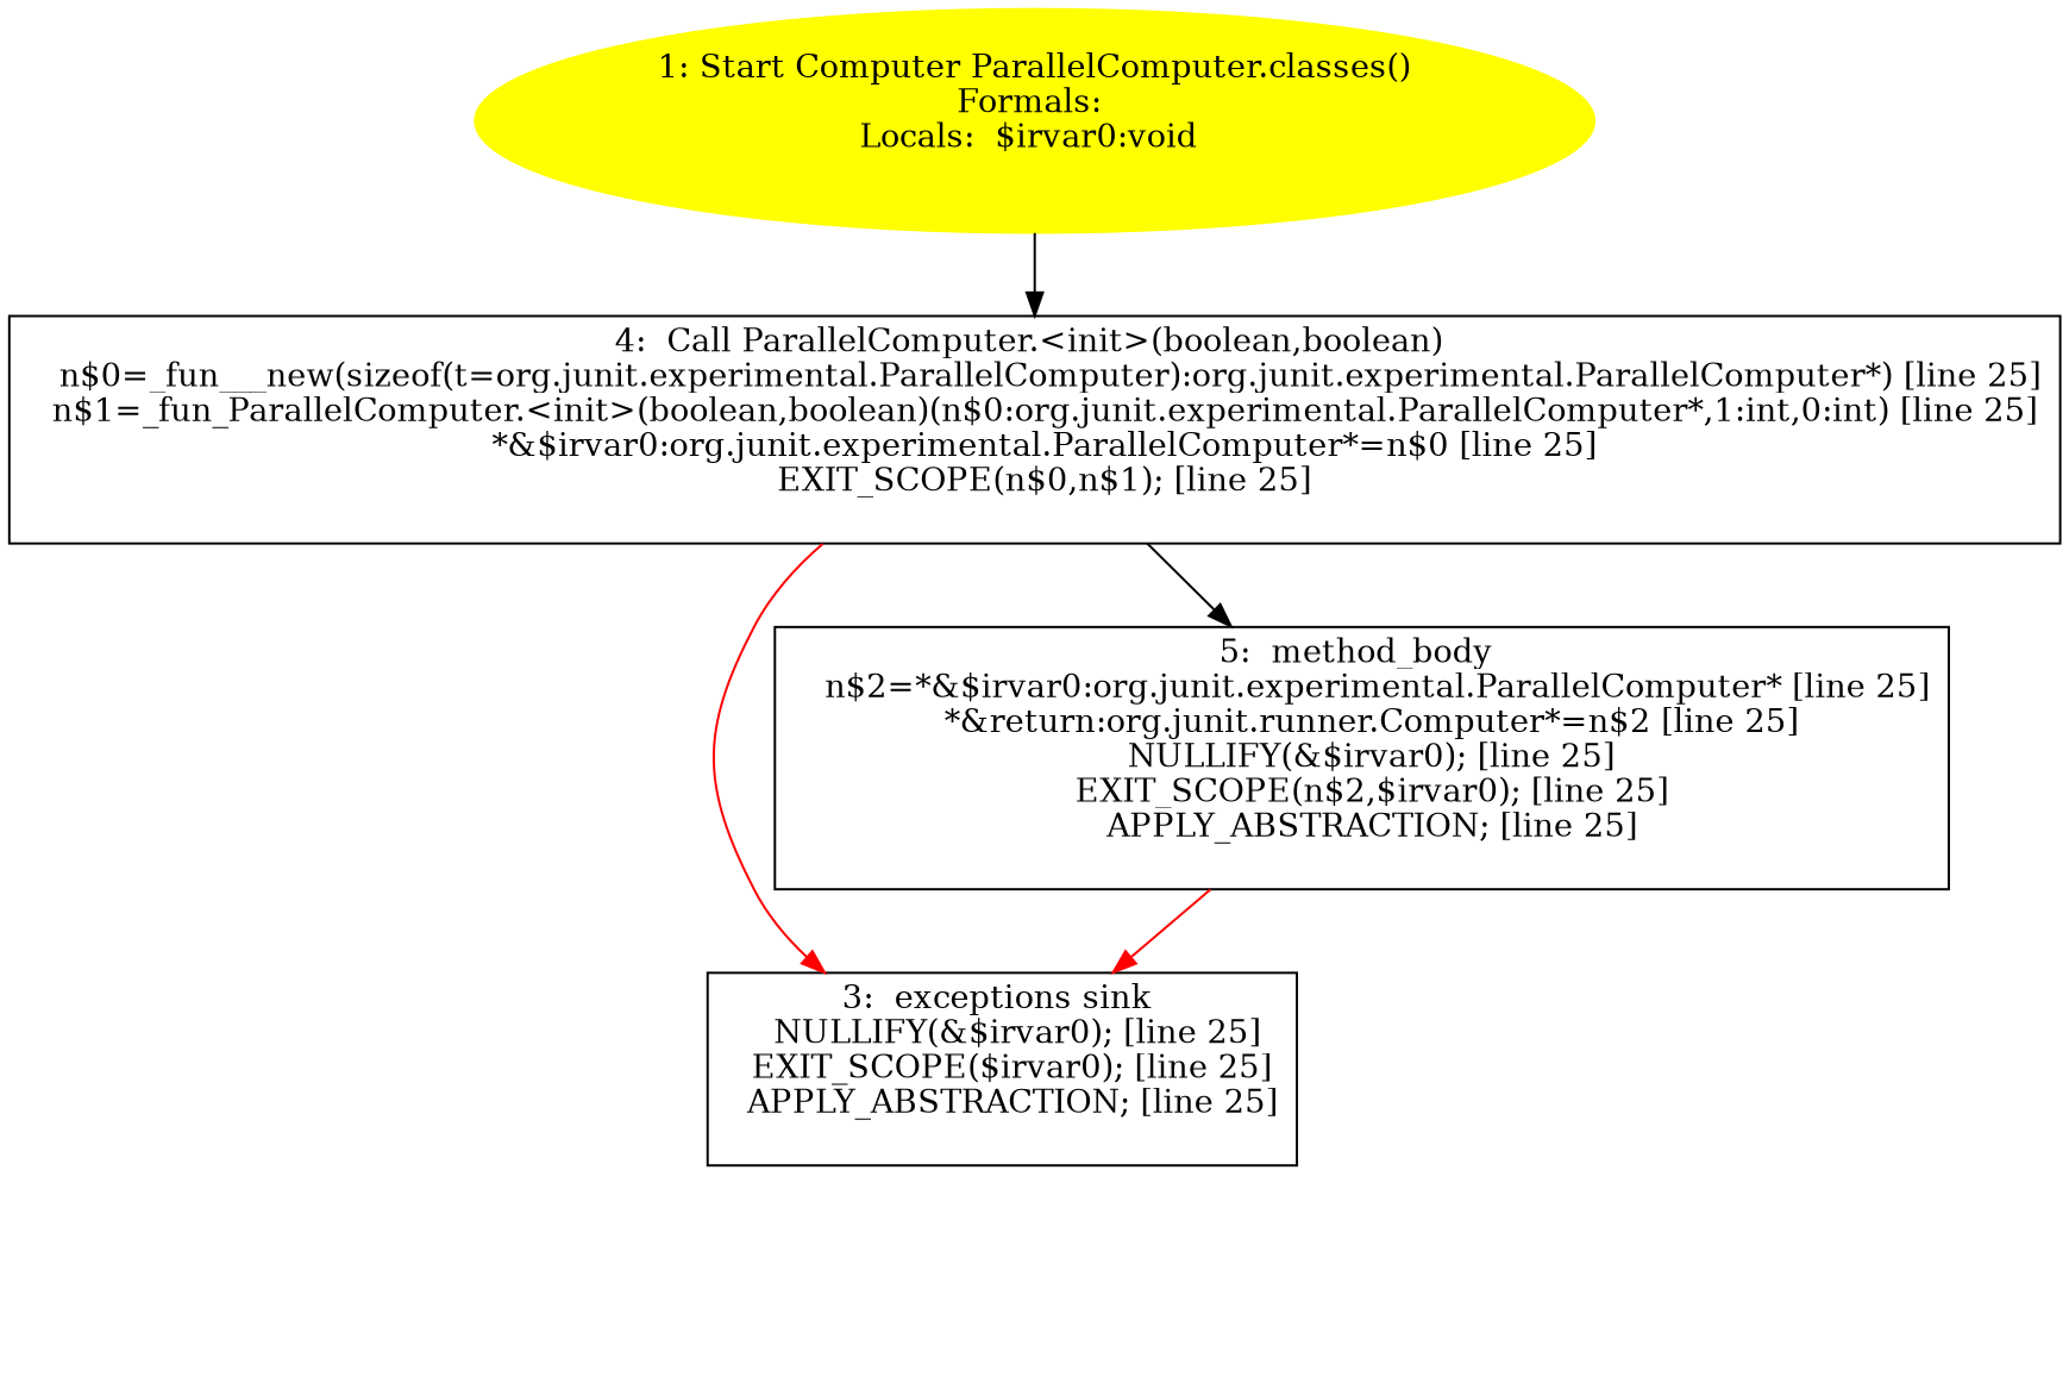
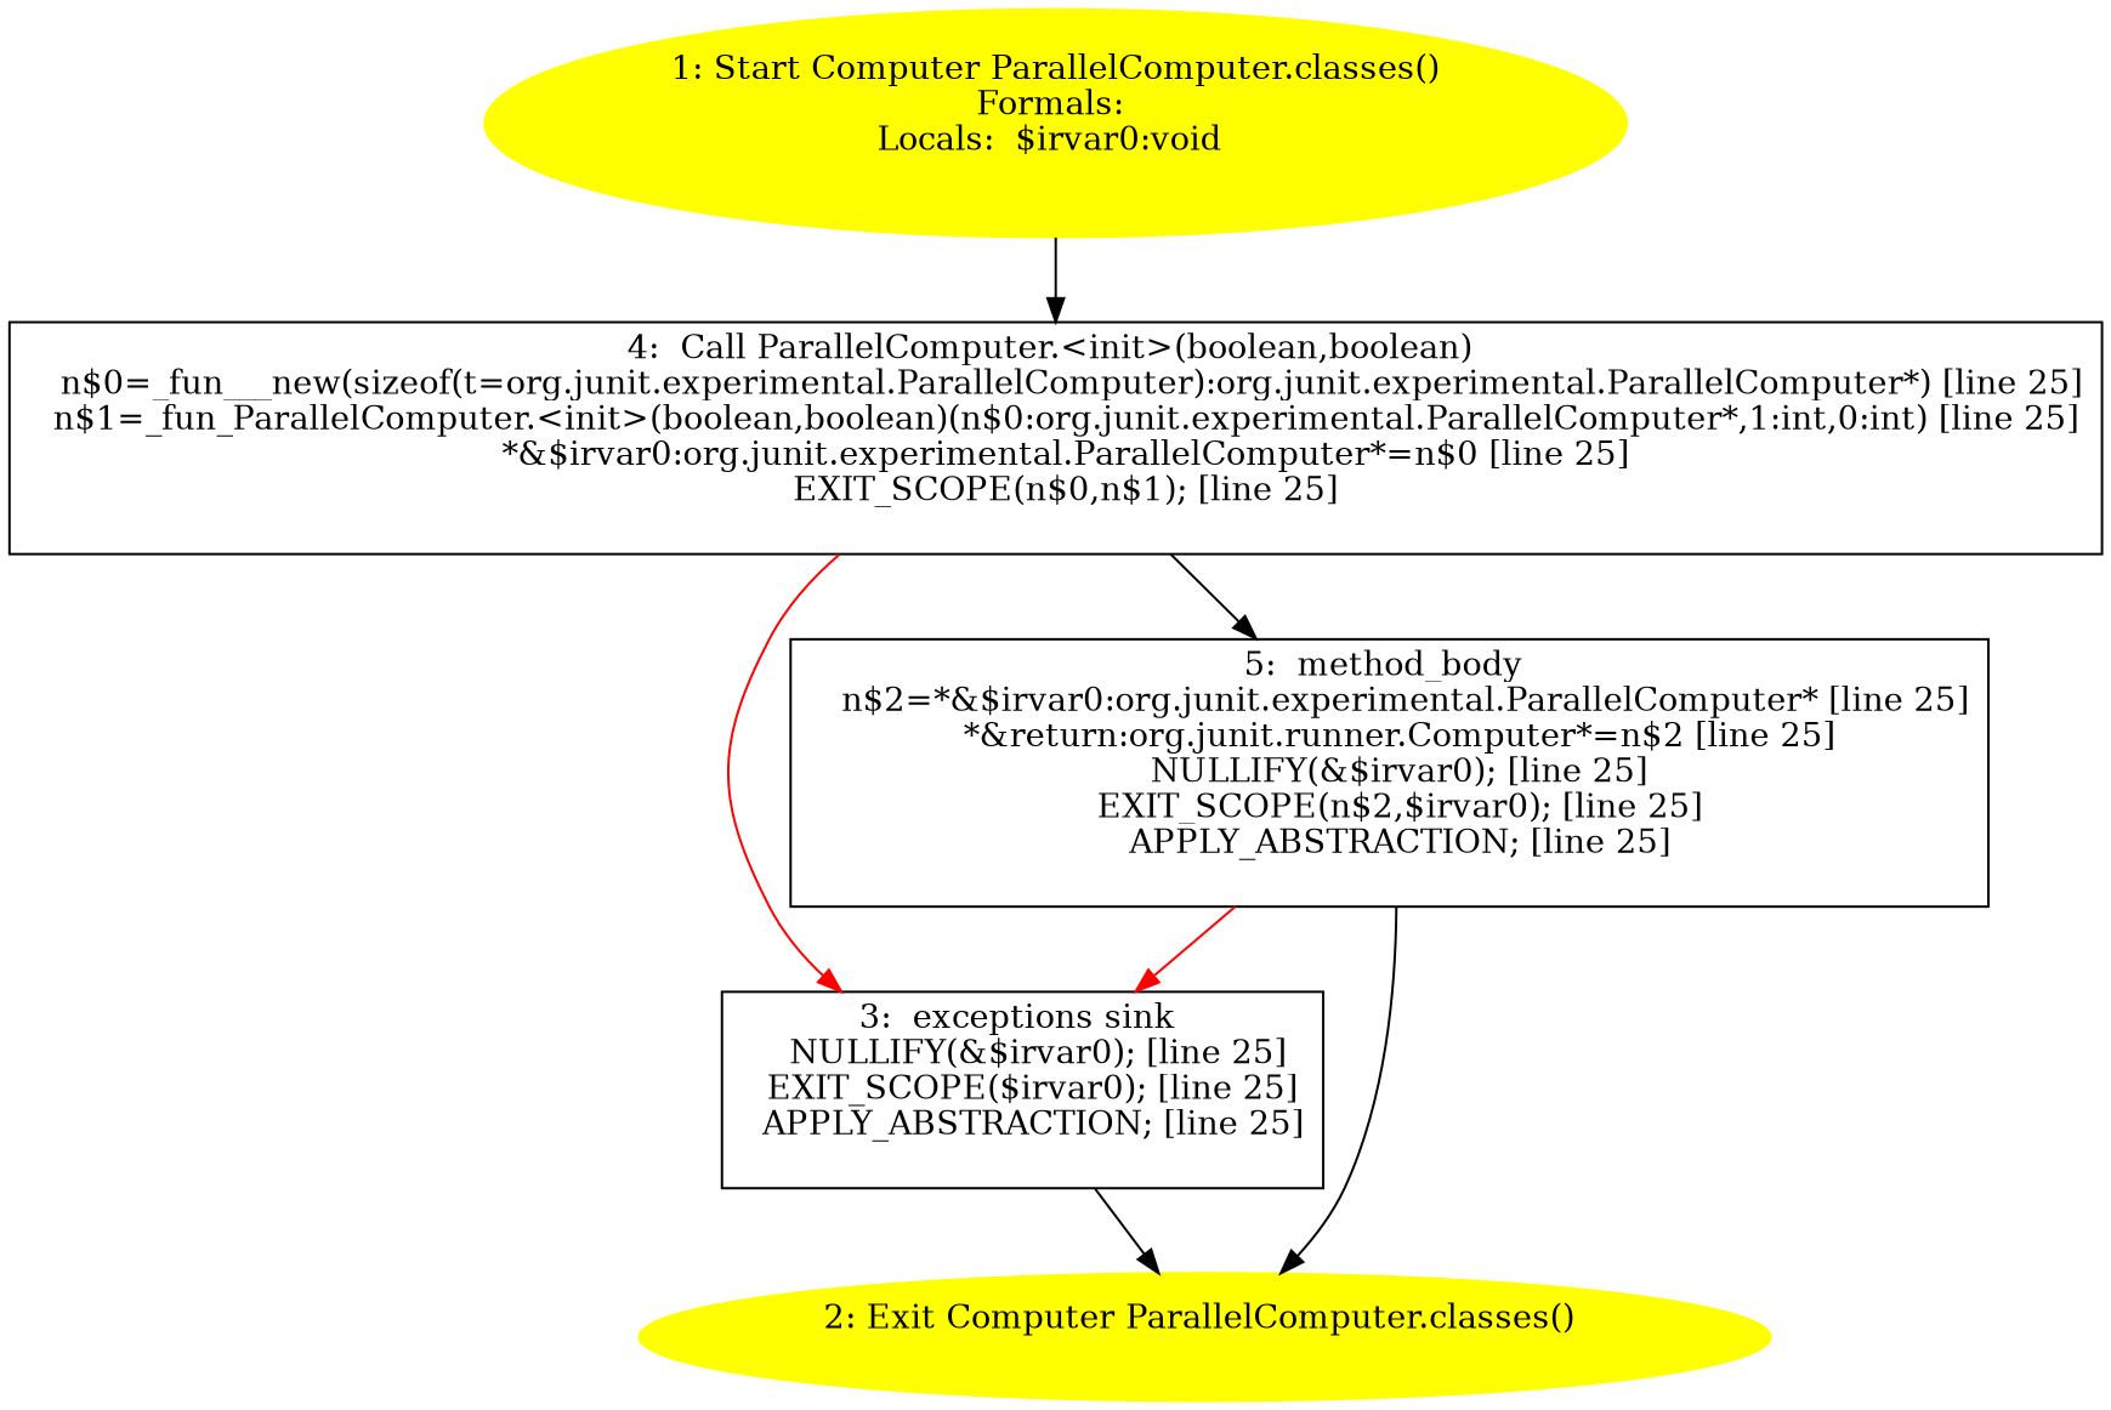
  digraph {
    node [shape=box]
    n1 [color=yellow label="1: Start Computer ParallelComputer.classes()\nFormals: \nLocals:  $irvar0:void \n  " style=filled shape=""]
    n2 [label="4:  Call ParallelComputer.<init>(boolean,boolean) \n   n$0=_fun___new(sizeof(t=org.junit.experimental.ParallelComputer):org.junit.experimental.ParallelComputer*) [line 25]\n  n$1=_fun_ParallelComputer.<init>(boolean,boolean)(n$0:org.junit.experimental.ParallelComputer*,1:int,0:int) [line 25]\n  *&$irvar0:org.junit.experimental.ParallelComputer*=n$0 [line 25]\n  EXIT_SCOPE(n$0,n$1); [line 25]\n "]
    n3 [label="3:  exceptions sink \n   NULLIFY(&$irvar0); [line 25]\n  EXIT_SCOPE($irvar0); [line 25]\n  APPLY_ABSTRACTION; [line 25]\n "]
    n4 [label="5:  method_body \n   n$2=*&$irvar0:org.junit.experimental.ParallelComputer* [line 25]\n  *&return:org.junit.runner.Computer*=n$2 [line 25]\n  NULLIFY(&$irvar0); [line 25]\n  EXIT_SCOPE(n$2,$irvar0); [line 25]\n  APPLY_ABSTRACTION; [line 25]\n "]
+   n5 [color=yellow label="2: Exit Computer ParallelComputer.classes() \n  " style=filled shape=""]
    n1 -> n2
    n2 -> n3 [color=red]
    n2 -> n4
+   n3 -> n5
    n4 -> n3 [color=red]
+   n4 -> n5
  }
